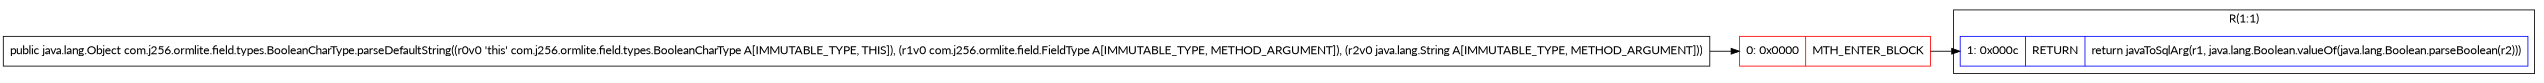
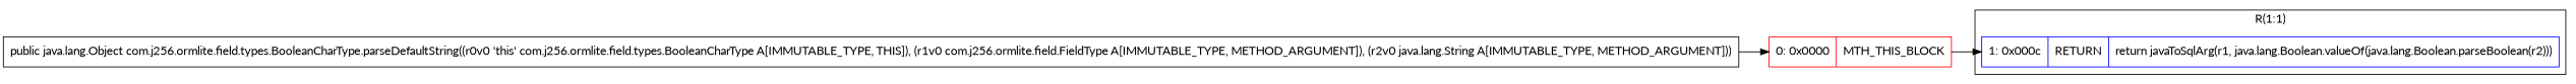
  digraph {
    rankdir=LR
    fontname=Lato
    node [shape=record fontname=Lato]
    edge [fontname=Lato]
    n1 [color=blue label="{1\:\ 0x000c|RETURN\l|return javaToSqlArg(r1, java.lang.Boolean.valueOf(java.lang.Boolean.parseBoolean(r2)))\l}"]
-   n2 [color=red label="{0\:\ 0x0000|MTH_ENTER_BLOCK\l}"]
+   n2 [color=red label="{0\:\ 0x0000|MTH_THIS_BLOCK\l}"]
    n3 [label="{public java.lang.Object com.j256.ormlite.field.types.BooleanCharType.parseDefaultString((r0v0 'this' com.j256.ormlite.field.types.BooleanCharType A[IMMUTABLE_TYPE, THIS]), (r1v0 com.j256.ormlite.field.FieldType A[IMMUTABLE_TYPE, METHOD_ARGUMENT]), (r2v0 java.lang.String A[IMMUTABLE_TYPE, METHOD_ARGUMENT])) }"]
    subgraph cluster_1 {
      label="R(1:1)"
      n1
    }
    n2 -> n1
    n3 -> n2
  }
